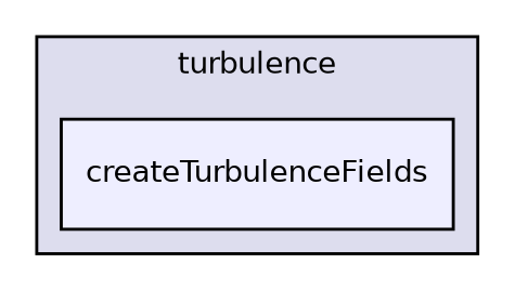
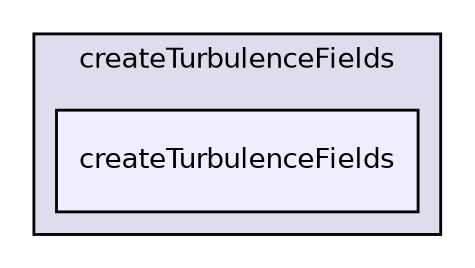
  digraph {
    compound=true
    n1 [fillcolor="#eeeeff" fontname=Helvetica fontsize=10 label=createTurbulenceFields pencolor=black shape=box style=filled]
    subgraph cluster_1 {
      bgcolor="#ddddee"
      fontname=Helvetica
      fontsize=10
-     label=turbulence
+     label=createTurbulenceFields
      pencolor=black
      n1
    }
  }
